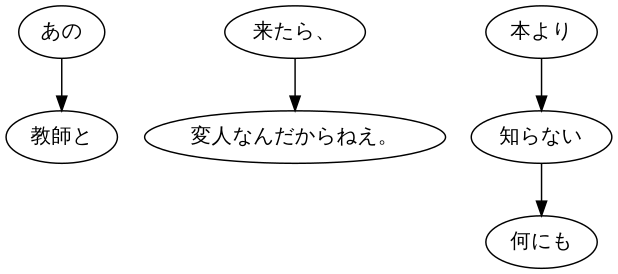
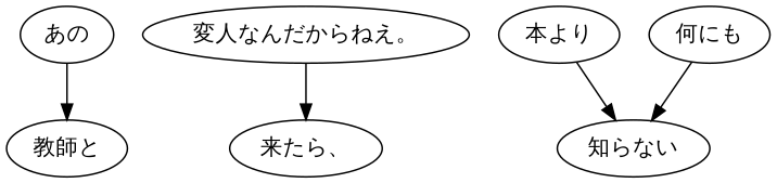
  digraph {
    fontname="Roboto Mono"
    node [fontname="Roboto Mono"]
    edge [fontname="Roboto Mono"]
    n1 [label="あの"]
    n2 [label="教師と"]
    n3 [label="来たら、"]
    n4 [label="変人なんだからねえ。"]
    n5 [label="本より"]
    n6 [label="知らない"]
    n7 [label="何にも"]
    n1 -> n2
-   n3 -> n4
+   n4 -> n3
    n5 -> n6
-   n6 -> n7
+   n7 -> n6
  }
